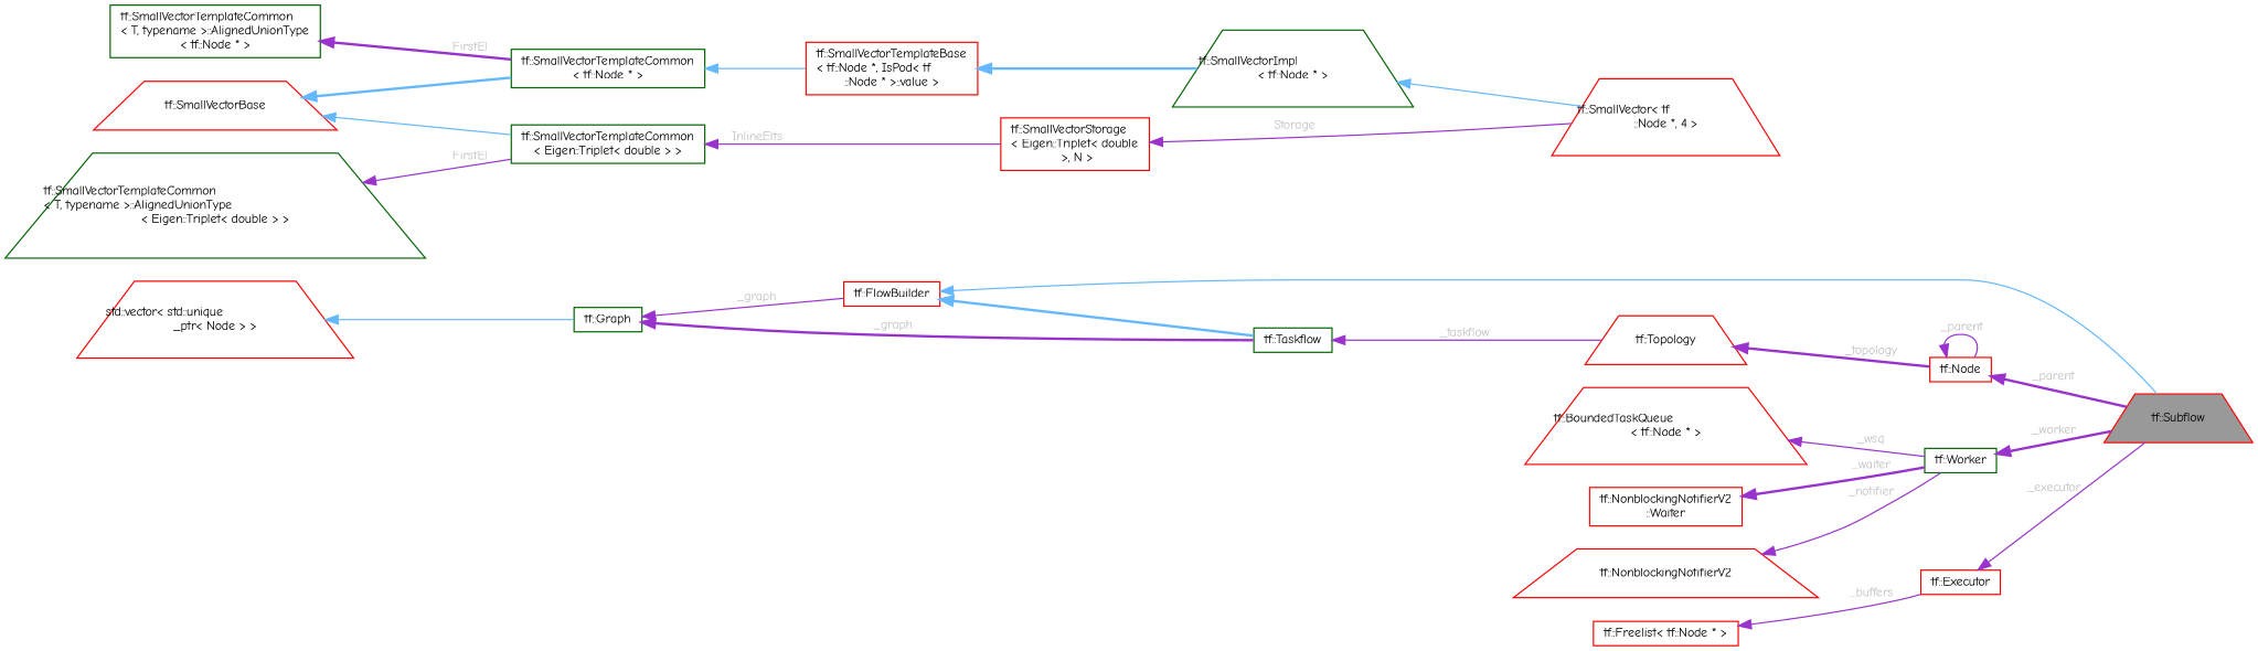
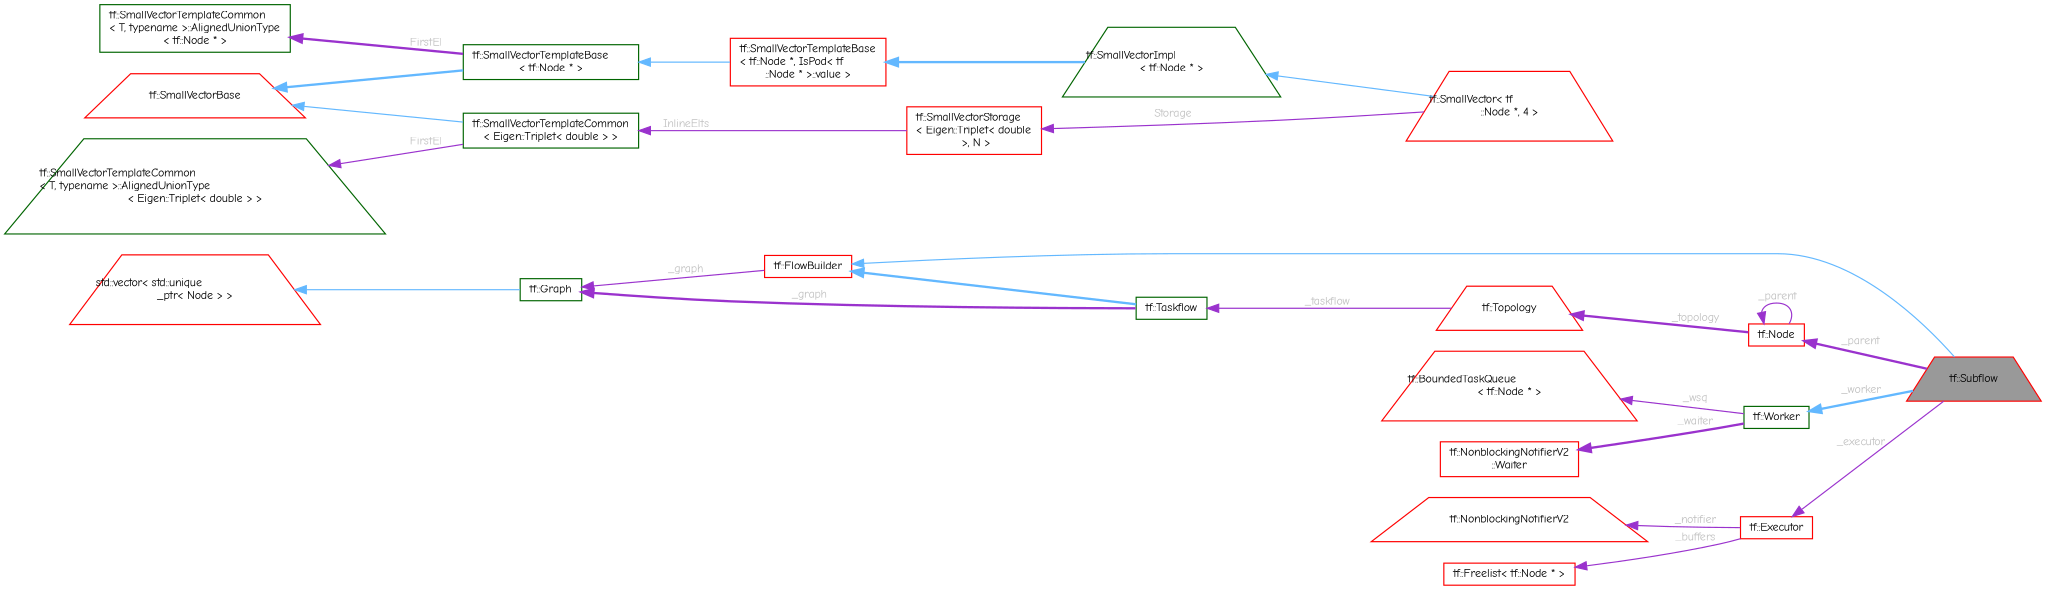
  digraph {
    fontname="Comic Neue"
    rankdir=LR
    node [color=red fillcolor=white fontname="Comic Neue" fontsize=10 shape=box style=filled]
    edge [color=darkorchid3 dir=back fontname="Comic Neue" fontsize=10 labelfontname=Helvetica labelfontsize=10 style=solid fontcolor=grey]
    n1 [fillcolor=grey60 fontcolor=black height=0.2 label="tf::Subflow" shape=trapezium width=0.4]
    n2 [height=0.2 label="tf::FlowBuilder" width=0.4]
    n3 [color=darkgreen height=0.2 label="tf::Taskflow" width=0.4]
    n4 [height=0.2 label="tf::Topology" shape=trapezium width=0.4]
    n5 [color=darkgreen height=0.2 label="tf::Graph" width=0.4]
    n6 [height=0.2 label="std::vector\< std::unique\l_ptr\< Node \> \>" shape=trapezium width=0.4]
    n7 [height=0.2 label="tf::Executor" width=0.4]
    n8 [color=darkgreen height=0.2 label="tf::Worker" width=0.4]
    n9 [height=0.2 label="tf::NonblockingNotifierV2" shape=trapezium width=0.4]
    n10 [height=0.2 label="tf::Freelist\< tf::Node * \>" width=0.4]
    n11 [height=0.2 label="tf::NonblockingNotifierV2\l::Waiter" width=0.4]
    n12 [height=0.2 label="tf::BoundedTaskQueue\l\< tf::Node * \>" shape=trapezium width=0.4]
    n13 [height=0.2 label="tf::Node" width=0.4]
    n14 [height=0.2 label="tf::SmallVector\< tf\l::Node *, 4 \>" shape=trapezium width=0.4]
    n15 [color=darkgreen height=0.2 label="tf::SmallVectorImpl\l\< tf::Node * \>" shape=trapezium width=0.4]
    n16 [height=0.2 label="tf::SmallVectorTemplateBase\l\< tf::Node *, IsPod\< tf\l::Node * \>::value \>" width=0.4]
-   n17 [color=darkgreen height=0.2 label="tf::SmallVectorTemplateCommon\l\< tf::Node * \>" width=0.4]
+   n17 [color=darkgreen height=0.2 label="tf::SmallVectorTemplateBase\l\< tf::Node * \>" width=0.4]
    n18 [height=0.2 label="tf::SmallVectorBase" shape=trapezium width=0.4]
    n19 [color=darkgreen height=0.2 label="tf::SmallVectorTemplateCommon\l\< Eigen::Triplet\< double \> \>" width=0.4]
    n20 [height=0.2 label="tf::SmallVectorStorage\l\< Eigen::Triplet\< double\l \>, N \>" width=0.4]
    n21 [color=darkgreen height=0.2 label="tf::SmallVectorTemplateCommon\l\< T, typename \>::AlignedUnionType\l\< tf::Node * \>" width=0.4]
    n22 [color=darkgreen height=0.2 label="tf::SmallVectorTemplateCommon\l\< T, typename \>::AlignedUnionType\l\< Eigen::Triplet\< double \> \>" shape=trapezium width=0.4]
    n2 -> n1 [color=steelblue1 fontcolor=""]
    n2 -> n3 [color=steelblue1 style=bold fontcolor=""]
    n3 -> n4 [label=" _taskflow"]
    n4 -> n13 [label=" _topology" style=bold]
    n5 -> n2 [label=" _graph"]
    n5 -> n3 [label=" _graph" style=bold]
    n6 -> n5 [color=steelblue1 fontcolor=""]
    n7 -> n1 [label=" _executor"]
-   n8 -> n1 [label=" _worker" style=bold]
-   n9 -> n8 [label=" _notifier"]
+   n8 -> n1 [color=steelblue1 label=" _worker" style=bold]
+   n9 -> n7 [label=" _notifier"]
    n10 -> n7 [label=" _buffers"]
    n11 -> n8 [label=" _waiter" style=bold]
    n12 -> n8 [label=" _wsq"]
    n13 -> n1 [label=" _parent" style=bold]
    n13 -> n13 [label=" _parent"]
    n15 -> n14 [color=steelblue1 fontcolor=""]
    n16 -> n15 [color=steelblue1 style=bold fontcolor=""]
    n17 -> n16 [color=steelblue1 fontcolor=""]
    n18 -> n17 [color=steelblue1 style=bold fontcolor=""]
    n18 -> n19 [color=steelblue1 fontcolor=""]
    n19 -> n20 [label=" InlineElts"]
    n20 -> n14 [label=" Storage"]
    n21 -> n17 [label=" FirstEl" style=bold]
    n22 -> n19 [label=" FirstEl"]
  }
